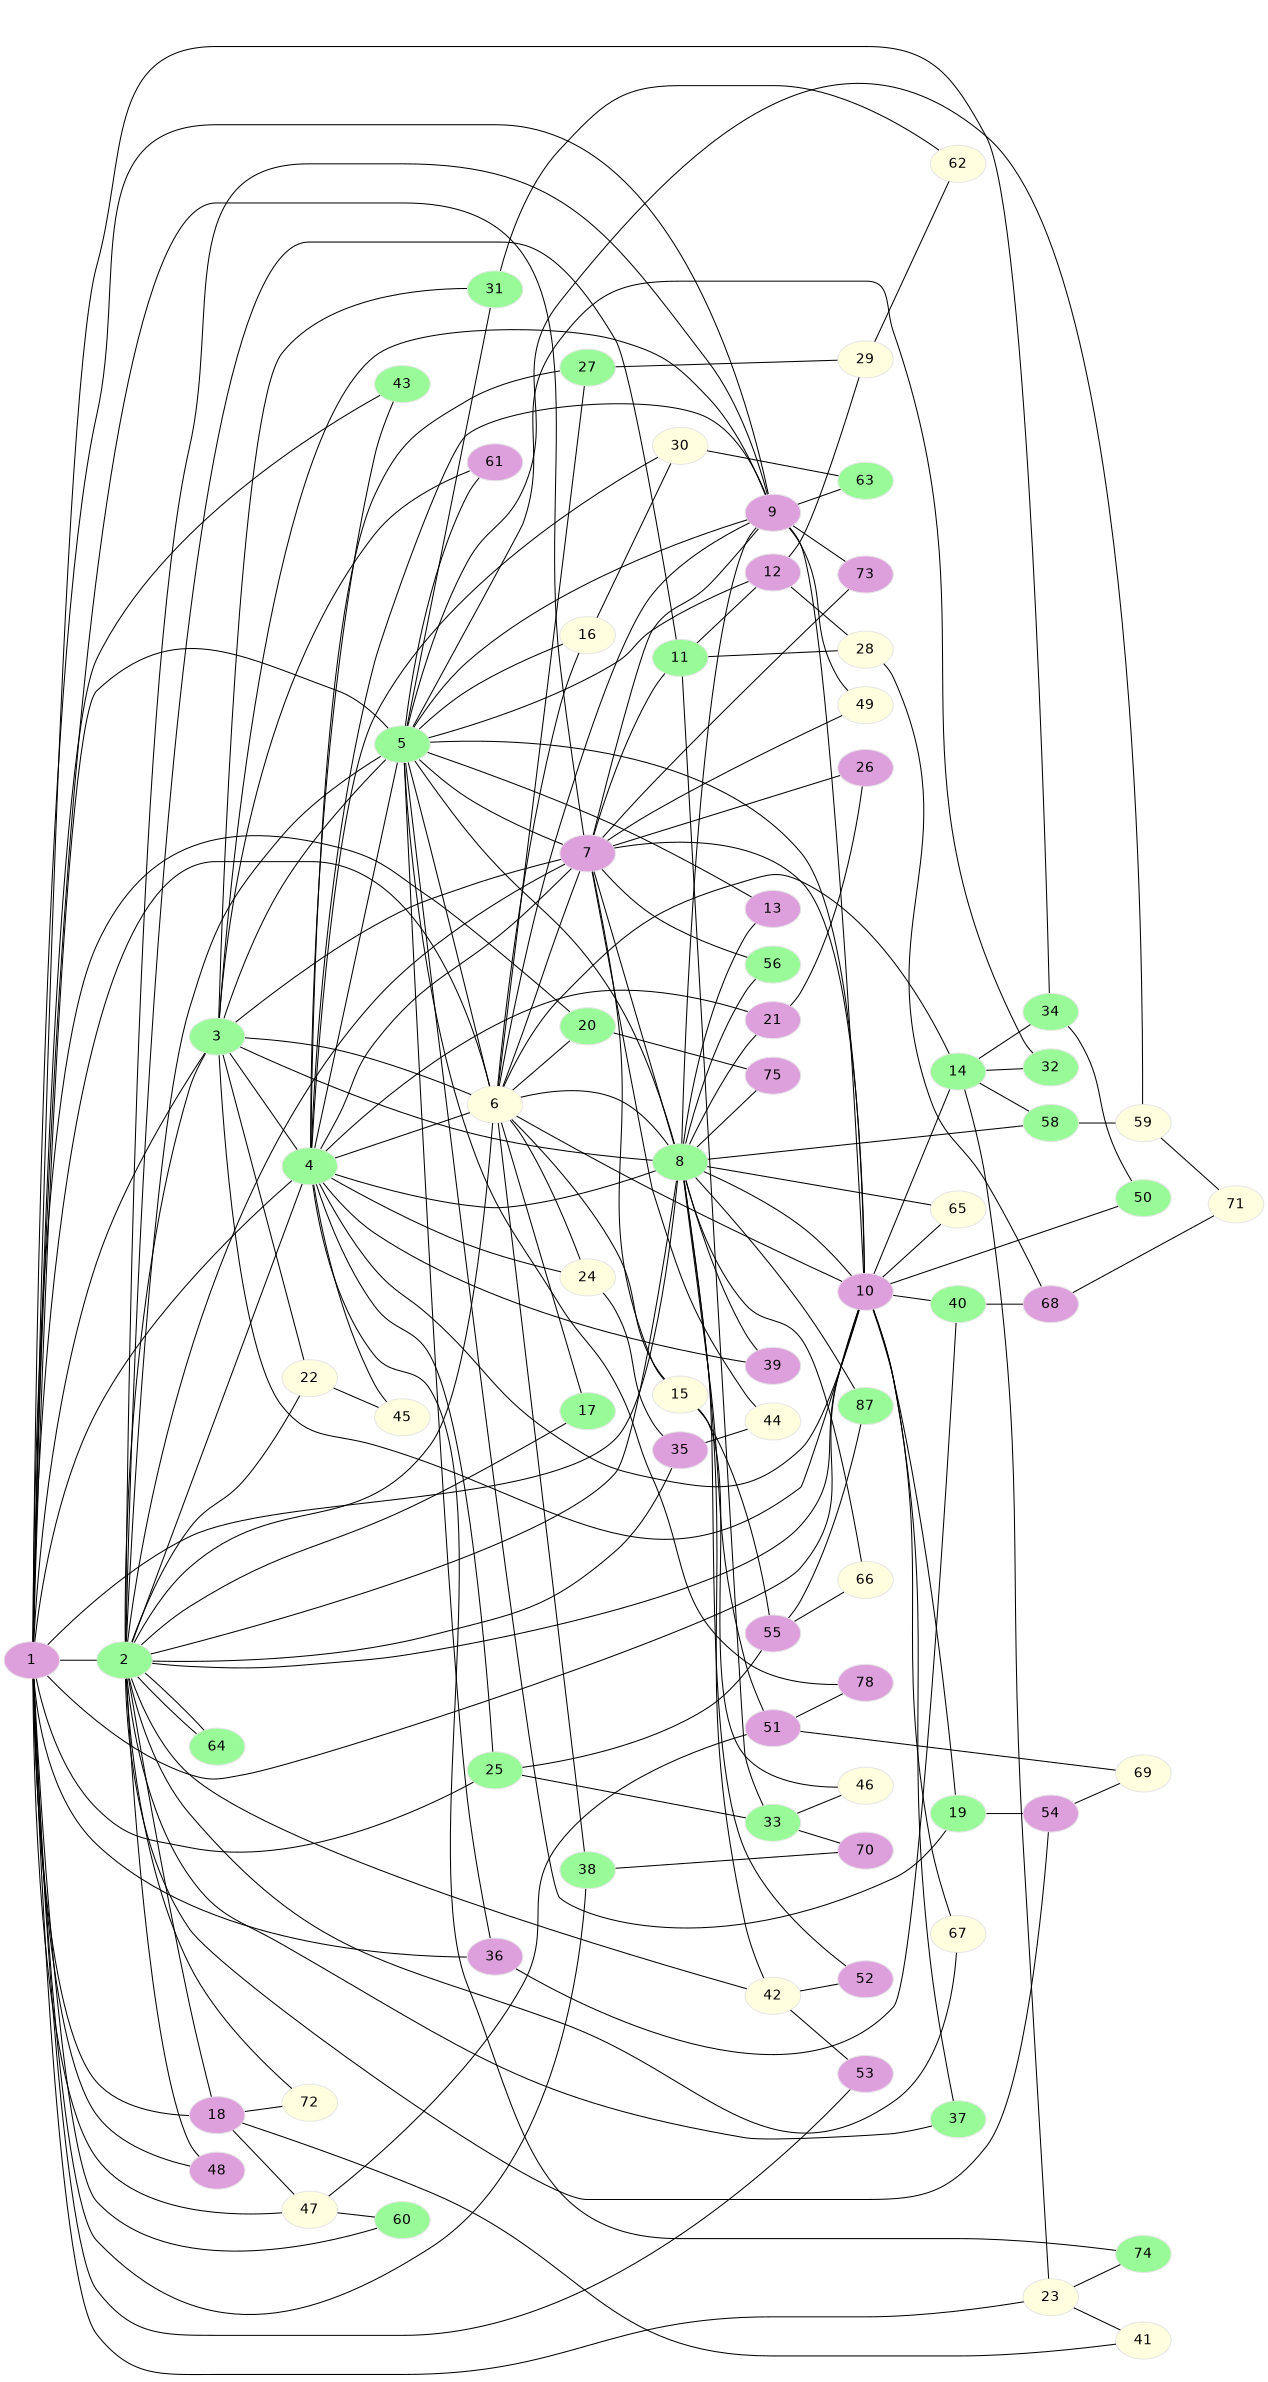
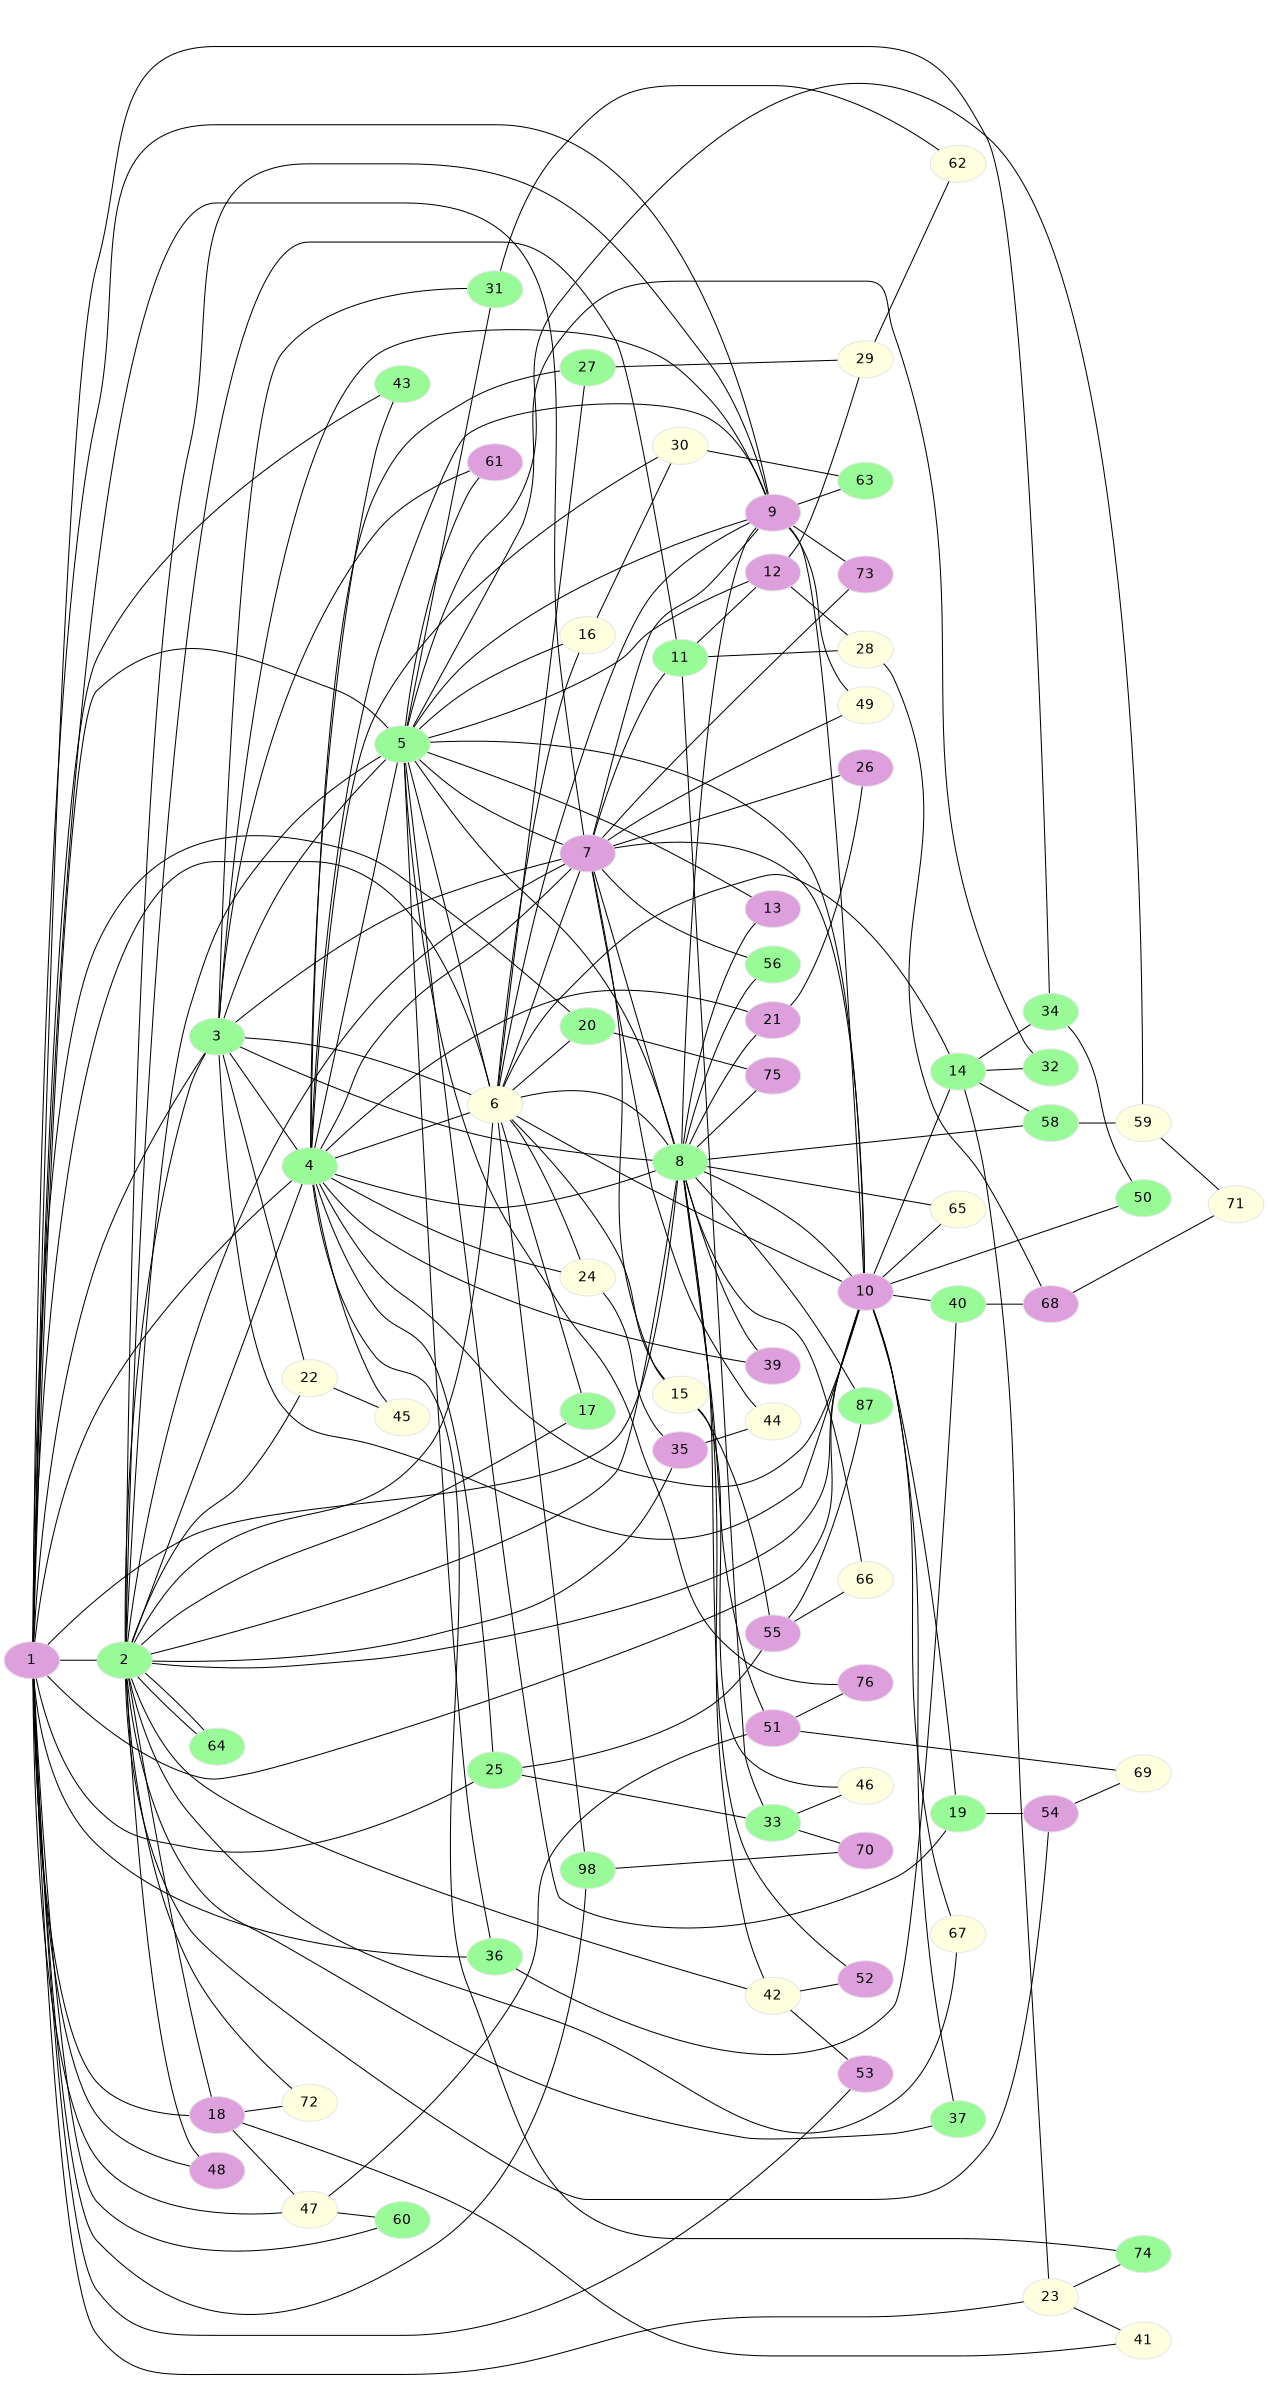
  graph {
    fontname="DejaVu Sans"
    rankdir=LR
    node [color=gray90 fillcolor=palegreen fontname="DejaVu Sans" style=filled]
    edge [fontname="DejaVu Sans"]
    1 [fillcolor=plum]
    2
    3
    4
    5
    6 [fillcolor=lightyellow]
    7 [fillcolor=plum]
    8
    9 [fillcolor=plum]
    10 [fillcolor=plum]
    18 [fillcolor=plum]
    20
    23 [fillcolor=lightyellow]
    25
    34
-   36 [fillcolor=plum]
-   38
+   36
+   38 [label=98]
    43
    47 [fillcolor=lightyellow]
    48 [fillcolor=plum]
    53 [fillcolor=plum]
    60
    11
    17
    22 [fillcolor=lightyellow]
    35 [fillcolor=plum]
    37
    42 [fillcolor=lightyellow]
    54 [fillcolor=plum]
    64
    67 [fillcolor=lightyellow]
    72 [fillcolor=lightyellow]
    31
    61 [fillcolor=plum]
    21 [fillcolor=plum]
    24 [fillcolor=lightyellow]
    27
    30 [fillcolor=lightyellow]
    39 [fillcolor=plum]
    45 [fillcolor=lightyellow]
    74
    12 [fillcolor=plum]
    13 [fillcolor=plum]
    16 [fillcolor=lightyellow]
    19
    32
    59 [fillcolor=lightyellow]
-   76 [fillcolor=plum label=78]
+   76 [fillcolor=plum]
    14
    15 [fillcolor=lightyellow]
    26 [fillcolor=plum]
    44 [fillcolor=lightyellow]
    49 [fillcolor=lightyellow]
    56
    73 [fillcolor=plum]
    51 [fillcolor=plum]
    52 [fillcolor=plum]
    n58 [label=87]
    58
    65 [fillcolor=lightyellow]
    66 [fillcolor=lightyellow]
    75 [fillcolor=plum]
    63
    40
    50
    41 [fillcolor=lightyellow]
    33
    55 [fillcolor=plum]
    70 [fillcolor=plum]
    28 [fillcolor=lightyellow]
    69 [fillcolor=lightyellow]
    62 [fillcolor=lightyellow]
    29 [fillcolor=lightyellow]
    71 [fillcolor=lightyellow]
    46 [fillcolor=lightyellow]
    68 [fillcolor=plum]
    1 -- 2
    1 -- 3
    1 -- 4
    1 -- 5
    1 -- 6
    1 -- 7
    1 -- 8
    1 -- 9
    1 -- 10
    1 -- 18
    1 -- 20
    1 -- 23
    1 -- 25
    1 -- 34
    1 -- 36
    1 -- 38
    1 -- 43
    1 -- 47
    1 -- 48
    1 -- 53
    1 -- 60
    2 -- 3
    2 -- 4
    2 -- 5
    2 -- 6
    2 -- 7
    2 -- 8
    2 -- 9
    2 -- 10
    2 -- 18
    2 -- 48
    2 -- 11
    2 -- 17
    2 -- 22
    2 -- 35
    2 -- 37
    2 -- 42
    2 -- 54
    2 -- 64
    2 -- 64
    2 -- 67
    2 -- 72
    3 -- 4
    3 -- 5
    3 -- 6
    3 -- 7
    3 -- 8
    3 -- 9
    3 -- 10
    3 -- 22
    3 -- 31
    3 -- 61
    4 -- 5
    4 -- 6
    4 -- 7
    4 -- 8
    4 -- 9
    4 -- 10
    4 -- 25
    4 -- 43
    4 -- 21
    4 -- 24
    4 -- 27
    4 -- 30
    4 -- 39
    4 -- 45
    4 -- 74
    5 -- 6
    5 -- 7
    5 -- 8
    5 -- 9
    5 -- 10
    5 -- 36
    5 -- 31
    5 -- 61
    5 -- 12
    5 -- 13
    5 -- 16
    5 -- 19
    5 -- 32
    5 -- 59
    5 -- 76
    6 -- 7
    6 -- 8
    6 -- 9
    6 -- 10
    6 -- 20
    6 -- 38
    6 -- 17
    6 -- 24
    6 -- 27
    6 -- 16
    6 -- 14
    6 -- 15
    7 -- 8
    7 -- 9
    7 -- 10
    7 -- 11
    7 -- 15
    7 -- 26
    7 -- 44
    7 -- 49
    7 -- 56
    7 -- 73
    8 -- 9
    8 -- 10
    8 -- 42
    8 -- 21
    8 -- 39
    8 -- 13
    8 -- 56
    8 -- 51
    8 -- 52
    8 -- n58
    8 -- 58
    8 -- 65
    8 -- 66
    8 -- 75
    9 -- 10
    9 -- 49
    9 -- 73
    9 -- 63
    10 -- 37
    10 -- 67
    10 -- 19
    10 -- 14
    10 -- 65
    10 -- 40
    10 -- 50
    18 -- 47
    18 -- 72
    18 -- 41
    20 -- 75
    23 -- 74
    23 -- 41
    25 -- 33
    25 -- 55
    34 -- 50
    36 -- 40
    38 -- 70
    47 -- 60
    47 -- 51
    11 -- 12
    11 -- 33
    11 -- 28
    22 -- 45
    35 -- 44
    42 -- 53
    42 -- 52
    54 -- 69
    31 -- 62
    21 -- 26
    24 -- 35
    27 -- 29
    30 -- 63
    12 -- 28
    12 -- 29
    16 -- 30
    19 -- 54
    59 -- 71
    14 -- 23
    14 -- 34
    14 -- 32
    14 -- 58
    15 -- 55
    15 -- 46
    51 -- 76
    51 -- 69
    58 -- 59
    40 -- 68
    33 -- 70
    33 -- 46
    55 -- n58
    55 -- 66
    28 -- 68
    29 -- 62
    68 -- 71
  }
